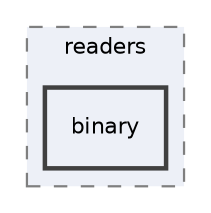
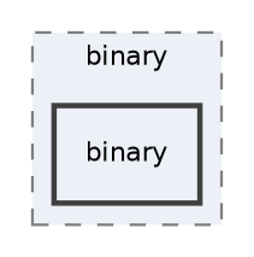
  digraph {
    compound=true
    n1 [color=grey25 fillcolor="#edf0f7" fontname=Helvetica fontsize=10 label=binary shape=box style="filled,bold,"]
    subgraph cluster_1 {
      bgcolor="#edf0f7"
      fontname=Helvetica
      fontsize=10
-     label=readers
+     label=binary
      pencolor=grey50
      style="filled,dashed,"
      n1
    }
  }
